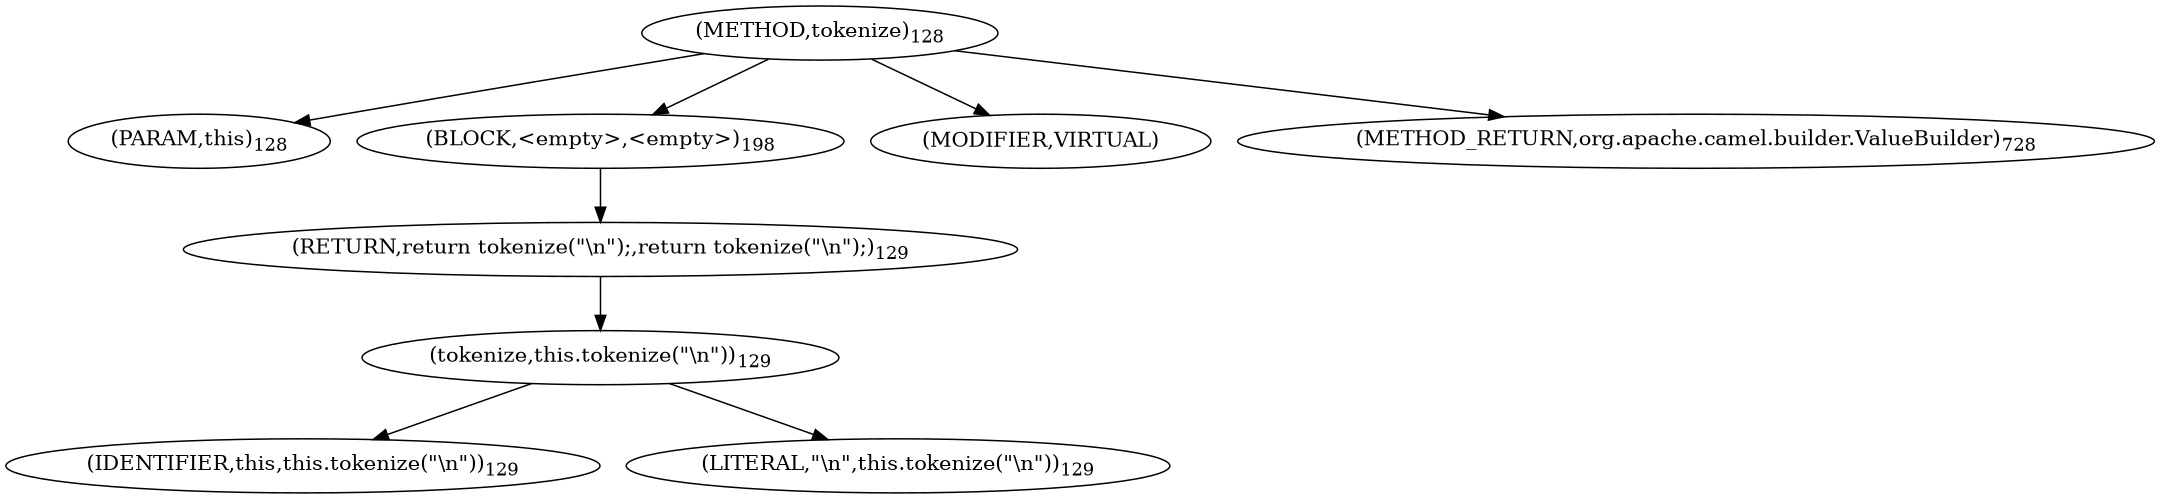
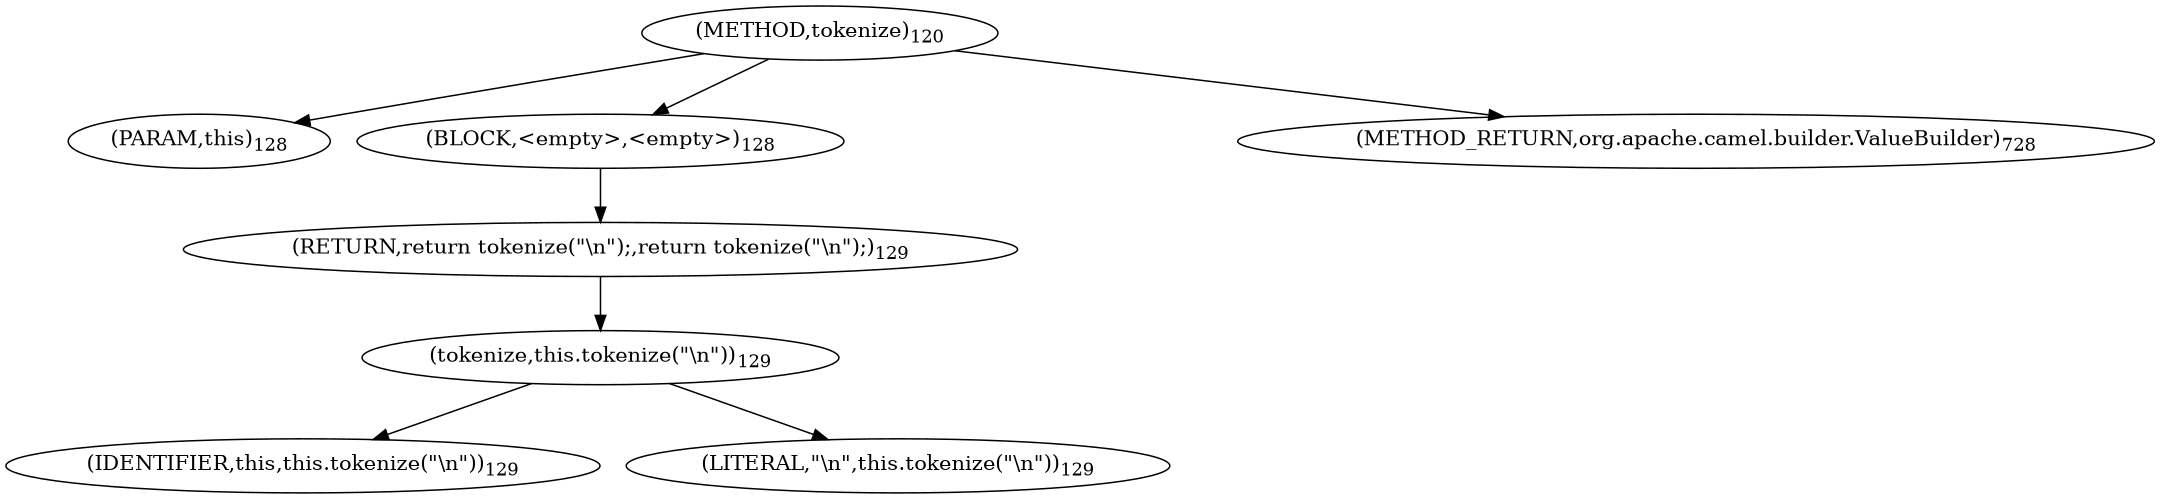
  digraph {
-   n1 [label=<(METHOD,tokenize)<SUB>128</SUB>>]
+   n1 [label=<(METHOD,tokenize)<SUB>120</SUB>>]
    n2 [label=<(PARAM,this)<SUB>128</SUB>>]
-   n3 [label=<(BLOCK,&lt;empty&gt;,&lt;empty&gt;)<SUB>198</SUB>>]
-   n4 [label=<(MODIFIER,VIRTUAL)>]
+   n3 [label=<(BLOCK,&lt;empty&gt;,&lt;empty&gt;)<SUB>128</SUB>>]
    n5 [label=<(METHOD_RETURN,org.apache.camel.builder.ValueBuilder)<SUB>728</SUB>>]
    n6 [label=<(RETURN,return tokenize(&quot;\n&quot;);,return tokenize(&quot;\n&quot;);)<SUB>129</SUB>>]
    n7 [label=<(tokenize,this.tokenize(&quot;\n&quot;))<SUB>129</SUB>>]
    n8 [label=<(IDENTIFIER,this,this.tokenize(&quot;\n&quot;))<SUB>129</SUB>>]
    n9 [label=<(LITERAL,&quot;\n&quot;,this.tokenize(&quot;\n&quot;))<SUB>129</SUB>>]
    n1 -> n2
    n1 -> n3
-   n1 -> n4
    n1 -> n5
    n3 -> n6
    n6 -> n7
    n7 -> n8
    n7 -> n9
  }
